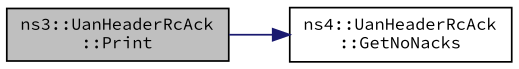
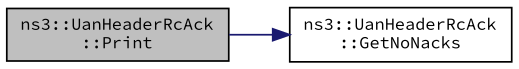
  digraph {
    rankdir=LR
    fontname="Source Code Pro"
    node [color=black fontname="Source Code Pro" fontsize=10 shape=record style=filled]
    n1 [fillcolor=grey75 fontcolor=black height=0.2 label="ns3::UanHeaderRcAck\l::Print" width=0.4]
-   n2 [fillcolor=white height=0.2 label="ns4::UanHeaderRcAck\l::GetNoNacks" width=0.4]
+   n2 [fillcolor=white height=0.2 label="ns3::UanHeaderRcAck\l::GetNoNacks" width=0.4]
    n1 -> n2 [color=midnightblue fontname="Source Code Pro" fontsize=10 labelfontname=Helvetica labelfontsize=10 style=solid]
  }
